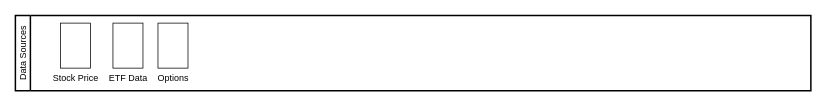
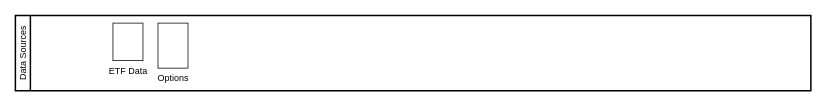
  <mxCell id="0" />
  <mxCell id="1" parent="0" />
  <mxCell id="2" value="Data Sources" style="swimlane;html=1;startSize=20;fontStyle=0;collapsible=0;horizontal=0;swimlaneLine=1;swimlaneFillColor=#ffffff;strokeWidth=2;whiteSpace=wrap;" vertex="1" parent="1"><mxGeometry x="20" y="20" width="1060" height="100" as="geometry" /></mxCell>
- <mxCell id="3" value="Stock Price" style="shape=mxgraph.bpmn.data2;labelPosition=center;verticalLabelPosition=bottom;align=center;verticalAlign=top;size=15;html=1;" vertex="1" parent="2"><mxGeometry x="60" y="10" width="40" height="60" as="geometry" /></mxCell>
- <mxCell id="4" value="ETF Data" style="shape=mxgraph.bpmn.data2;labelPosition=center;verticalLabelPosition=bottom;align=center;verticalAlign=top;size=15;html=1;" vertex="1" parent="2"><mxGeometry x="130" y="10" width="40" height="60" as="geometry" /></mxCell>
+ <mxCell id="4" value="ETF Data" style="shape=mxgraph.bpmn.data2;labelPosition=center;verticalLabelPosition=bottom;align=center;verticalAlign=top;size=15;html=1;" vertex="1" parent="2"><mxGeometry x="130" y="10" width="40" height="50" as="geometry" /></mxCell>
  <mxCell id="5" value="Options" style="shape=mxgraph.bpmn.data2;labelPosition=center;verticalLabelPosition=bottom;align=center;verticalAlign=top;size=15;html=1;" vertex="1" parent="2"><mxGeometry x="190" y="10" width="40" height="60" as="geometry" /></mxCell>
